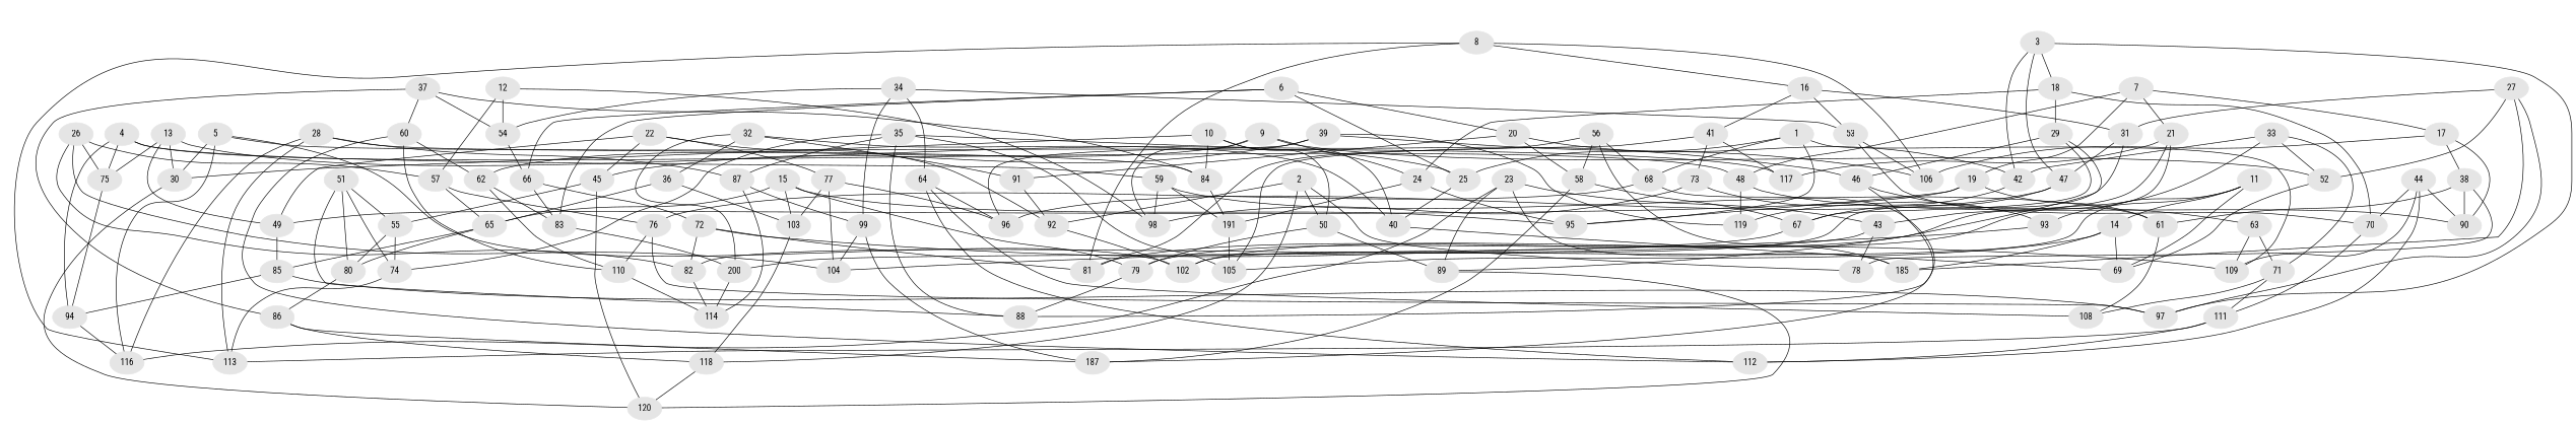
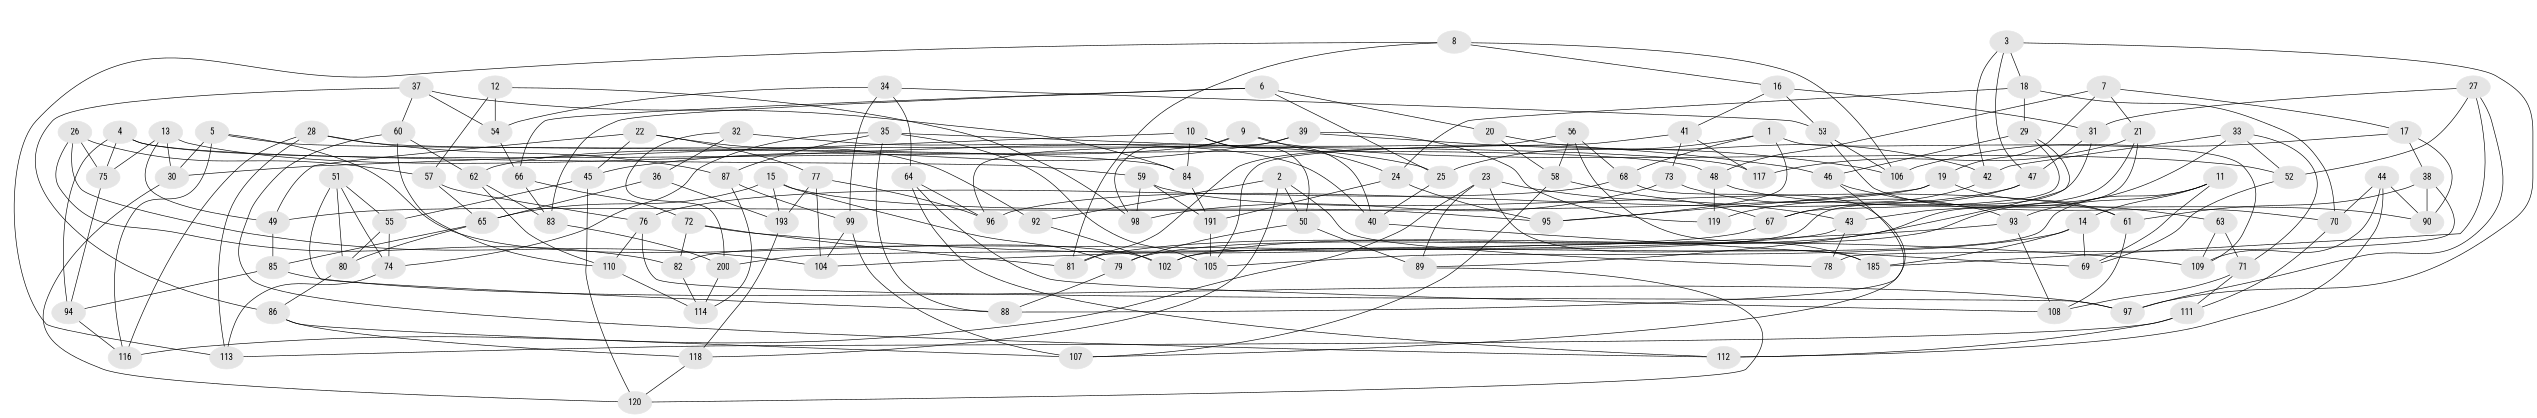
  graph {
    fontname="Roboto Condensed"
    node [color=gray90 fontname="Roboto Condensed" style=filled]
    edge [fontname="Roboto Condensed"]
    1
    25
    68
    95
    109
    40
    76
-   107 [label=187]
+   107
    2
    50
    78
    92
    118
    79
    89
    102
    120
    3
    18
    42
    47
    97
    24
    29
    70
    119
    67
    96
    4
    48
    59
    75
    94
    90
    98
    61
    n37 [label=191]
    116
    5
    30
    84
    6
    20
    66
    83
-   91
    58
    72
    n49 [label=200]
    7
    17
    19
    21
    106
    38
    49
    81
    43
    117
    8
    16
    113
    31
    41
    53
    9
    52
    62
    69
    110
    10
    11
    14
    93
    105
    n76 [label=185]
    104
    108
    12
    54
    57
    65
    13
    85
    15
-   103
+   103 [label=193]
    36
    88
    82
    73
    46
    111
    22
    45
    77
    55
    23
    26
    114
    27
    28
    87
    99
    63
    32
    33
    71
    34
    64
    112
    35
    74
    80
    37
    60
    86
    39
    44
    51
    56
    1 -- 25
    1 -- 68
    1 -- 95
    1 -- 109
    25 -- 40
    68 -- 76
    68 -- 107
    40 -- 69
    76 -- 97
    76 -- 110
    2 -- 50
    2 -- 78
    2 -- 92
    2 -- 118
    50 -- 79
    50 -- 89
    92 -- 102
    118 -- 120
    79 -- 88
    89 -- 120
    3 -- 18
    3 -- 42
    3 -- 47
    3 -- 97
    18 -- 24
    18 -- 29
    18 -- 70
    42 -- 119
    47 -- 67
    47 -- 96
    24 -- 95
    24 -- n37
    29 -- 89
    29 -- 67
    29 -- 46
    70 -- 111
    67 -- 79
    4 -- 48
    4 -- 59
    4 -- 75
    4 -- 94
    48 -- 119
    48 -- 90
    59 -- 98
    59 -- 61
    59 -- n37
    75 -- 94
    94 -- 116
    61 -- 108
    n37 -- 105
    5 -- 102
    5 -- 116
    5 -- 30
    5 -- 84
    30 -- 120
    84 -- n37
    6 -- 25
    6 -- 20
    6 -- 66
    6 -- 83
    20 -- 42
-   20 -- 91
    20 -- 58
    66 -- 83
    66 -- 72
    83 -- n49
-   91 -- 92
    58 -- 107
    58 -- 67
    72 -- 109
    72 -- 81
    72 -- 82
    n49 -- 114
    7 -- 48
    7 -- 17
    7 -- 19
    7 -- 21
    17 -- 90
    17 -- 106
    17 -- 38
    19 -- 95
    19 -- 61
    19 -- 49
    21 -- 81
    21 -- 43
    21 -- 117
    38 -- 78
    38 -- 90
    38 -- 61
    49 -- 85
    43 -- 78
    43 -- n49
    8 -- 106
    8 -- 81
    8 -- 16
    8 -- 113
    16 -- 31
    16 -- 41
    16 -- 53
    31 -- 47
    31 -- 82
    41 -- 117
    41 -- 105
    41 -- 73
    53 -- 70
    53 -- 106
    9 -- 24
    9 -- 98
    9 -- 52
    9 -- 62
    52 -- 69
    62 -- 83
    62 -- 110
    110 -- 114
    10 -- 40
    10 -- 50
    10 -- 30
    10 -- 84
    11 -- 102
    11 -- 69
    11 -- 14
    11 -- 93
    14 -- 69
    14 -- 105
    14 -- n76
    93 -- 104
+   93 -- 108
    12 -- 98
    12 -- 54
    12 -- 57
    54 -- 66
    57 -- 76
    57 -- 65
    65 -- 85
    65 -- 80
    13 -- 25
    13 -- 75
    13 -- 30
    13 -- 49
    85 -- 97
    85 -- 94
    15 -- 95
    15 -- 79
    15 -- 65
    15 -- 103
    103 -- 118
    36 -- 65
    36 -- 103
    82 -- 114
    73 -- 98
    73 -- 93
    46 -- 88
    46 -- 63
    111 -- 113
    111 -- 112
    22 -- 92
    22 -- 49
    22 -- 45
    22 -- 77
    45 -- 120
    45 -- 55
    77 -- 96
    77 -- 104
    77 -- 103
    55 -- 74
    55 -- 80
    23 -- 89
    23 -- 116
    23 -- 43
    23 -- n76
    26 -- 75
    26 -- 104
    26 -- 57
    26 -- 82
    27 -- 97
    27 -- 31
    27 -- 52
    27 -- n76
    28 -- 116
    28 -- 117
    28 -- 113
    28 -- 87
    87 -- 114
    87 -- 99
    99 -- 107
    99 -- 104
    63 -- 109
    63 -- 71
    32 -- 40
-   32 -- 91
    32 -- n49
    32 -- 36
    33 -- 102
    33 -- 42
    33 -- 52
    33 -- 71
    71 -- 108
    71 -- 111
    34 -- 53
    34 -- 54
    34 -- 99
    34 -- 64
    64 -- 96
    64 -- 108
    64 -- 112
    35 -- 105
    35 -- 88
    35 -- 46
    35 -- 87
    35 -- 74
    74 -- 113
    80 -- 86
    37 -- 84
    37 -- 54
    37 -- 60
    37 -- 86
    60 -- 62
    60 -- 110
    60 -- 112
    86 -- 107
    86 -- 118
    39 -- 119
    39 -- 96
    39 -- 106
    39 -- 45
    44 -- 109
    44 -- 70
    44 -- 90
    44 -- 112
    51 -- 88
    51 -- 55
    51 -- 74
    51 -- 80
    56 -- 68
    56 -- 58
    56 -- 81
    56 -- n76
  }
